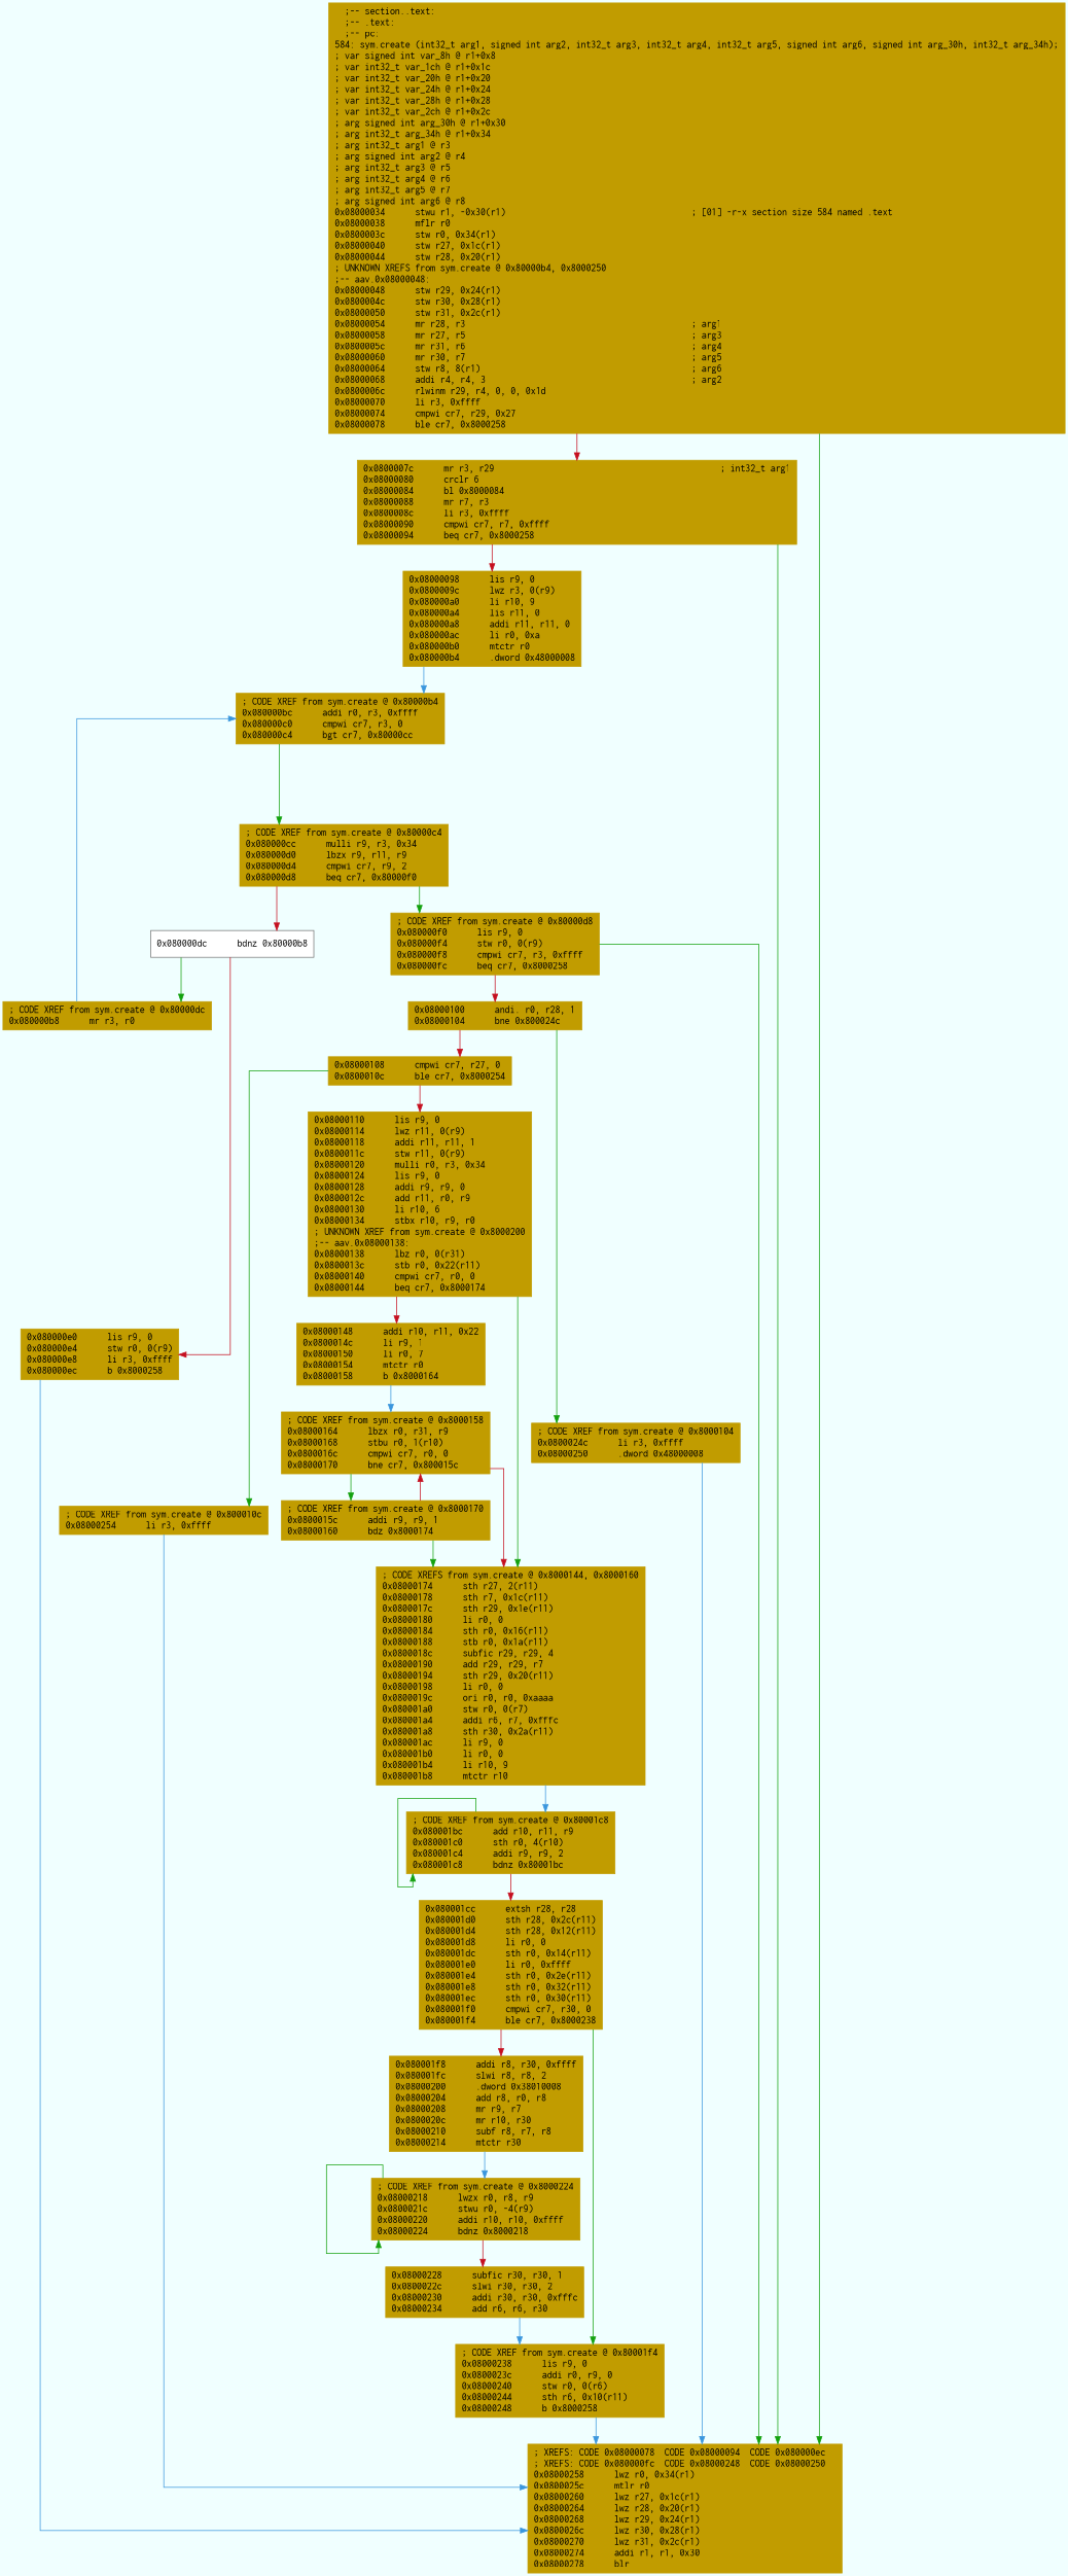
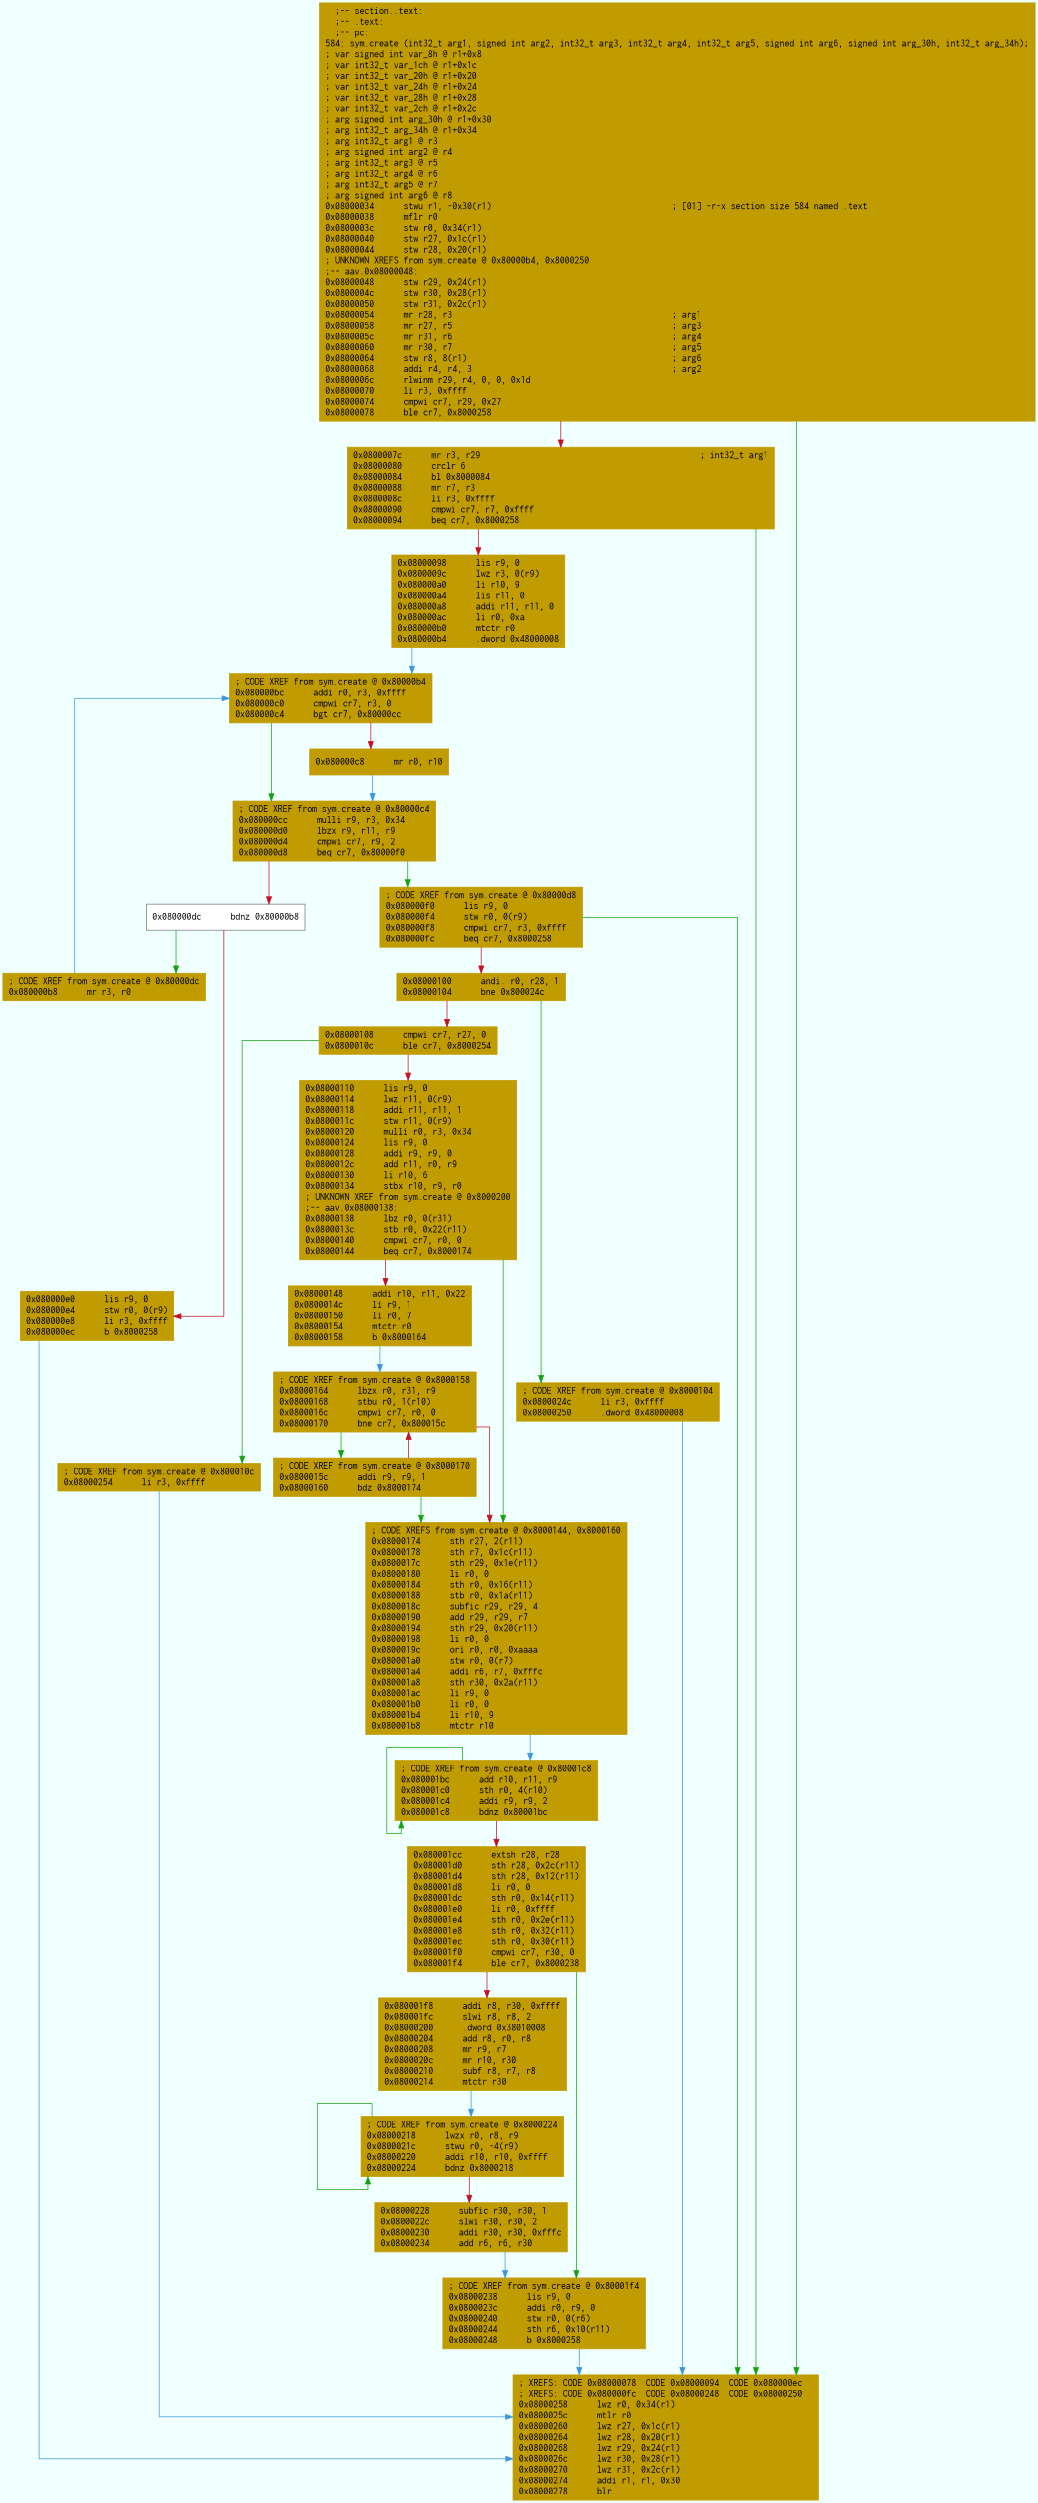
  digraph {
    bgcolor=azure
    fontname=Courier
    fontsize=8
    splines=ortho
    node [color="#c19c00" fillcolor="#c19c00" fontname=Courier shape=box style=filled]
    edge [arrowhead=normal color="#c50f1f"]
    n1 [label="  ;-- section..text:\l  ;-- .text:\l  ;-- pc:\l584: sym.create (int32_t arg1, signed int arg2, int32_t arg3, int32_t arg4, int32_t arg5, signed int arg6, signed int arg_30h, int32_t arg_34h);\l; var signed int var_8h @ r1+0x8\l; var int32_t var_1ch @ r1+0x1c\l; var int32_t var_20h @ r1+0x20\l; var int32_t var_24h @ r1+0x24\l; var int32_t var_28h @ r1+0x28\l; var int32_t var_2ch @ r1+0x2c\l; arg signed int arg_30h @ r1+0x30\l; arg int32_t arg_34h @ r1+0x34\l; arg int32_t arg1 @ r3\l; arg signed int arg2 @ r4\l; arg int32_t arg3 @ r5\l; arg int32_t arg4 @ r6\l; arg int32_t arg5 @ r7\l; arg signed int arg6 @ r8\l0x08000034      stwu r1, -0x30(r1)                                     ; [01] -r-x section size 584 named .text\l0x08000038      mflr r0\l0x0800003c      stw r0, 0x34(r1)\l0x08000040      stw r27, 0x1c(r1)\l0x08000044      stw r28, 0x20(r1)\l; UNKNOWN XREFS from sym.create @ 0x80000b4, 0x8000250\l;-- aav.0x08000048:\l0x08000048      stw r29, 0x24(r1)\l0x0800004c      stw r30, 0x28(r1)\l0x08000050      stw r31, 0x2c(r1)\l0x08000054      mr r28, r3                                             ; arg1\l0x08000058      mr r27, r5                                             ; arg3\l0x0800005c      mr r31, r6                                             ; arg4\l0x08000060      mr r30, r7                                             ; arg5\l0x08000064      stw r8, 8(r1)                                          ; arg6\l0x08000068      addi r4, r4, 3                                         ; arg2\l0x0800006c      rlwinm r29, r4, 0, 0, 0x1d\l0x08000070      li r3, 0xffff\l0x08000074      cmpwi cr7, r29, 0x27\l0x08000078      ble cr7, 0x8000258\l"]
    n2 [label="0x0800007c      mr r3, r29                                             ; int32_t arg1\l0x08000080      crclr 6\l0x08000084      bl 0x8000084\l0x08000088      mr r7, r3\l0x0800008c      li r3, 0xffff\l0x08000090      cmpwi cr7, r7, 0xffff\l0x08000094      beq cr7, 0x8000258\l"]
    n3 [label="; XREFS: CODE 0x08000078  CODE 0x08000094  CODE 0x080000ec  \l; XREFS: CODE 0x080000fc  CODE 0x08000248  CODE 0x08000250  \l0x08000258      lwz r0, 0x34(r1)\l0x0800025c      mtlr r0\l0x08000260      lwz r27, 0x1c(r1)\l0x08000264      lwz r28, 0x20(r1)\l0x08000268      lwz r29, 0x24(r1)\l0x0800026c      lwz r30, 0x28(r1)\l0x08000270      lwz r31, 0x2c(r1)\l0x08000274      addi r1, r1, 0x30\l0x08000278      blr\l"]
    n4 [label="0x08000098      lis r9, 0\l0x0800009c      lwz r3, 0(r9)\l0x080000a0      li r10, 9\l0x080000a4      lis r11, 0\l0x080000a8      addi r11, r11, 0\l0x080000ac      li r0, 0xa\l0x080000b0      mtctr r0\l0x080000b4      .dword 0x48000008\l"]
    n5 [label="; CODE XREF from sym.create @ 0x80000b4\l0x080000bc      addi r0, r3, 0xffff\l0x080000c0      cmpwi cr7, r3, 0\l0x080000c4      bgt cr7, 0x80000cc\l"]
    n6 [label="; CODE XREF from sym.create @ 0x80000dc\l0x080000b8      mr r3, r0\l"]
+   n7 [label="0x080000c8      mr r0, r10\l"]
    n8 [label="; CODE XREF from sym.create @ 0x80000c4\l0x080000cc      mulli r9, r3, 0x34\l0x080000d0      lbzx r9, r11, r9\l0x080000d4      cmpwi cr7, r9, 2\l0x080000d8      beq cr7, 0x80000f0\l"]
    n9 [color="#767676" fillcolor=white label="0x080000dc      bdnz 0x80000b8\l"]
    n10 [label="; CODE XREF from sym.create @ 0x80000d8\l0x080000f0      lis r9, 0\l0x080000f4      stw r0, 0(r9)\l0x080000f8      cmpwi cr7, r3, 0xffff\l0x080000fc      beq cr7, 0x8000258\l"]
    n11 [label="0x080000e0      lis r9, 0\l0x080000e4      stw r0, 0(r9)\l0x080000e8      li r3, 0xffff\l0x080000ec      b 0x8000258\l"]
    n12 [label="0x08000100      andi. r0, r28, 1\l0x08000104      bne 0x800024c\l"]
    n13 [label="0x08000108      cmpwi cr7, r27, 0\l0x0800010c      ble cr7, 0x8000254\l"]
    n14 [label="; CODE XREF from sym.create @ 0x8000104\l0x0800024c      li r3, 0xffff\l0x08000250      .dword 0x48000008\l"]
    n15 [label="0x08000110      lis r9, 0\l0x08000114      lwz r11, 0(r9)\l0x08000118      addi r11, r11, 1\l0x0800011c      stw r11, 0(r9)\l0x08000120      mulli r0, r3, 0x34\l0x08000124      lis r9, 0\l0x08000128      addi r9, r9, 0\l0x0800012c      add r11, r0, r9\l0x08000130      li r10, 6\l0x08000134      stbx r10, r9, r0\l; UNKNOWN XREF from sym.create @ 0x8000200\l;-- aav.0x08000138:\l0x08000138      lbz r0, 0(r31)\l0x0800013c      stb r0, 0x22(r11)\l0x08000140      cmpwi cr7, r0, 0\l0x08000144      beq cr7, 0x8000174\l"]
    n16 [label="; CODE XREF from sym.create @ 0x800010c\l0x08000254      li r3, 0xffff\l"]
    n17 [label="0x08000148      addi r10, r11, 0x22\l0x0800014c      li r9, 1\l0x08000150      li r0, 7\l0x08000154      mtctr r0\l0x08000158      b 0x8000164\l"]
    n18 [label="; CODE XREFS from sym.create @ 0x8000144, 0x8000160\l0x08000174      sth r27, 2(r11)\l0x08000178      sth r7, 0x1c(r11)\l0x0800017c      sth r29, 0x1e(r11)\l0x08000180      li r0, 0\l0x08000184      sth r0, 0x16(r11)\l0x08000188      stb r0, 0x1a(r11)\l0x0800018c      subfic r29, r29, 4\l0x08000190      add r29, r29, r7\l0x08000194      sth r29, 0x20(r11)\l0x08000198      li r0, 0\l0x0800019c      ori r0, r0, 0xaaaa\l0x080001a0      stw r0, 0(r7)\l0x080001a4      addi r6, r7, 0xfffc\l0x080001a8      sth r30, 0x2a(r11)\l0x080001ac      li r9, 0\l0x080001b0      li r0, 0\l0x080001b4      li r10, 9\l0x080001b8      mtctr r10\l"]
    n19 [label="; CODE XREF from sym.create @ 0x8000158\l0x08000164      lbzx r0, r31, r9\l0x08000168      stbu r0, 1(r10)\l0x0800016c      cmpwi cr7, r0, 0\l0x08000170      bne cr7, 0x800015c\l"]
    n20 [label="; CODE XREF from sym.create @ 0x8000170\l0x0800015c      addi r9, r9, 1\l0x08000160      bdz 0x8000174\l"]
    n21 [label="; CODE XREF from sym.create @ 0x80001c8\l0x080001bc      add r10, r11, r9\l0x080001c0      sth r0, 4(r10)\l0x080001c4      addi r9, r9, 2\l0x080001c8      bdnz 0x80001bc\l"]
    n22 [label="0x080001cc      extsh r28, r28\l0x080001d0      sth r28, 0x2c(r11)\l0x080001d4      sth r28, 0x12(r11)\l0x080001d8      li r0, 0\l0x080001dc      sth r0, 0x14(r11)\l0x080001e0      li r0, 0xffff\l0x080001e4      sth r0, 0x2e(r11)\l0x080001e8      sth r0, 0x32(r11)\l0x080001ec      sth r0, 0x30(r11)\l0x080001f0      cmpwi cr7, r30, 0\l0x080001f4      ble cr7, 0x8000238\l"]
    n23 [label="0x080001f8      addi r8, r30, 0xffff\l0x080001fc      slwi r8, r8, 2\l0x08000200      .dword 0x38010008\l0x08000204      add r8, r0, r8\l0x08000208      mr r9, r7\l0x0800020c      mr r10, r30\l0x08000210      subf r8, r7, r8\l0x08000214      mtctr r30\l"]
    n24 [label="; CODE XREF from sym.create @ 0x80001f4\l0x08000238      lis r9, 0\l0x0800023c      addi r0, r9, 0\l0x08000240      stw r0, 0(r6)\l0x08000244      sth r6, 0x10(r11)\l0x08000248      b 0x8000258\l"]
    n25 [label="; CODE XREF from sym.create @ 0x8000224\l0x08000218      lwzx r0, r8, r9\l0x0800021c      stwu r0, -4(r9)\l0x08000220      addi r10, r10, 0xffff\l0x08000224      bdnz 0x8000218\l"]
    n26 [label="0x08000228      subfic r30, r30, 1\l0x0800022c      slwi r30, r30, 2\l0x08000230      addi r30, r30, 0xfffc\l0x08000234      add r6, r6, r30\l"]
    n1 -> n2
    n1 -> n3 [color="#13a10e"]
    n2 -> n3 [color="#13a10e"]
    n2 -> n4
    n4 -> n5 [color="#3a96dd"]
+   n5 -> n7
    n5 -> n8 [color="#13a10e"]
    n6 -> n5 [color="#3a96dd"]
+   n7 -> n8 [color="#3a96dd"]
    n8 -> n9
    n8 -> n10 [color="#13a10e"]
    n9 -> n6 [color="#13a10e"]
    n9 -> n11
    n10 -> n3 [color="#13a10e"]
    n10 -> n12
    n11 -> n3 [color="#3a96dd"]
    n12 -> n13
    n12 -> n14 [color="#13a10e"]
    n13 -> n15
    n13 -> n16 [color="#13a10e"]
    n14 -> n3 [color="#3a96dd"]
    n15 -> n17
    n15 -> n18 [color="#13a10e"]
    n16 -> n3 [color="#3a96dd"]
    n17 -> n19 [color="#3a96dd"]
    n18 -> n21 [color="#3a96dd"]
    n19 -> n18
    n19 -> n20 [color="#13a10e"]
    n20 -> n18 [color="#13a10e"]
    n20 -> n19
    n21 -> n21 [color="#13a10e"]
    n21 -> n22
    n22 -> n23
    n22 -> n24 [color="#13a10e"]
    n23 -> n25 [color="#3a96dd"]
    n24 -> n3 [color="#3a96dd"]
    n25 -> n25 [color="#13a10e"]
    n25 -> n26
    n26 -> n24 [color="#3a96dd"]
  }
